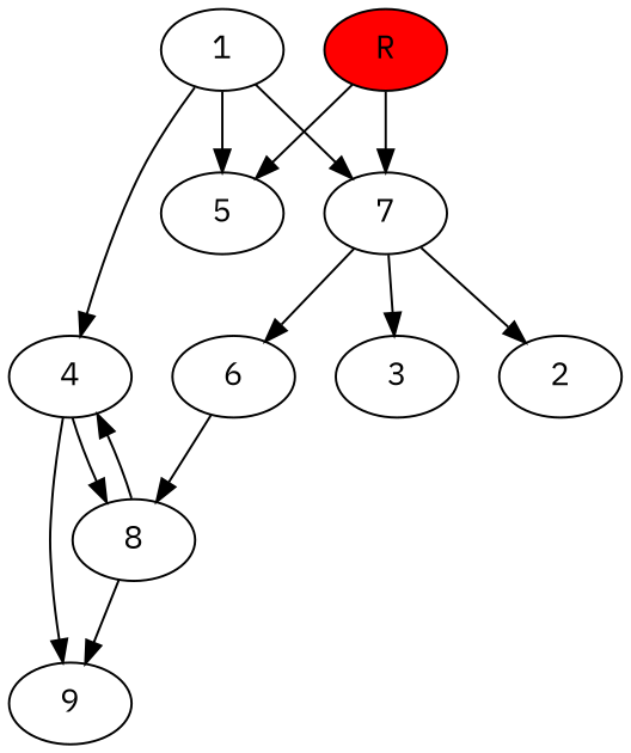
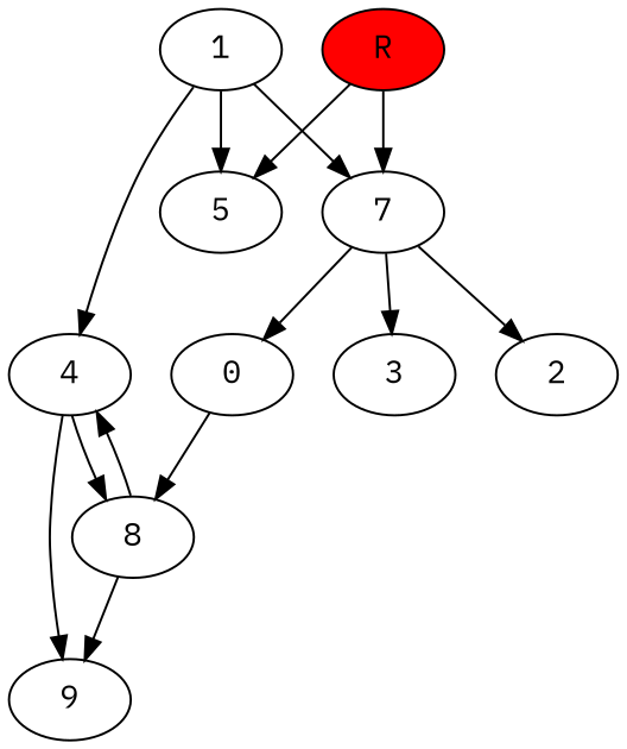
  digraph {
    fontname="IBM Plex Mono"
    node [fontname="IBM Plex Mono"]
    edge [fontname="IBM Plex Mono"]
    1
    4
    5
    7
    8
    9
    3
-   6
+   6 [label=0]
    2
    R [fillcolor="#ff0000" style=filled]
    1 -> 4
    1 -> 5
    1 -> 7
    4 -> 8
    4 -> 9
    7 -> 3
    7 -> 6
    7 -> 2
    8 -> 4
    8 -> 9
    6 -> 8
    R -> 5
    R -> 7
  }
